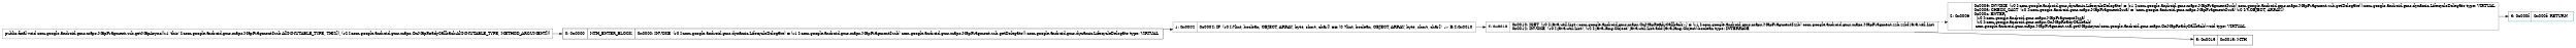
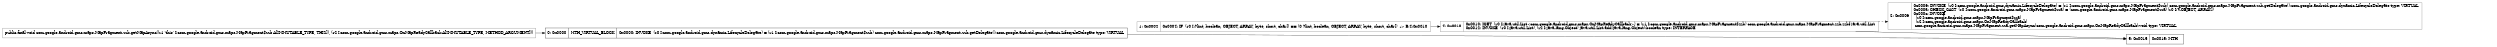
  digraph {
    rankdir=LR
    node [color=gray40 shape=record]
-   n1 [color=black label="{0\:\ 0x0000|MTH_ENTER_BLOCK\l|0x0000: INVOKE  (r0 I:com.google.android.gms.dynamic.LifecycleDelegate) = (r1 I:com.google.android.gms.maps.MapFragment$zzb) com.google.android.gms.maps.MapFragment.zzb.getDelegate():com.google.android.gms.dynamic.LifecycleDelegate type: VIRTUAL \l}"]
+   n1 [color=black label="{0\:\ 0x0000|MTH_VIRTUAL_BLOCK\l|0x0000: INVOKE  (r0 I:com.google.android.gms.dynamic.LifecycleDelegate) = (r1 I:com.google.android.gms.maps.MapFragment$zzb) com.google.android.gms.maps.MapFragment.zzb.getDelegate():com.google.android.gms.dynamic.LifecycleDelegate type: VIRTUAL \l}"]
    n2 [label="{1\:\ 0x0004|0x0004: IF  (r0 I:?[int, boolean, OBJECT, ARRAY, byte, short, char]) == (0 ?[int, boolean, OBJECT, ARRAY, byte, short, char])  \-\> B:4:0x0010 \l}"]
    n3 [label="{4\:\ 0x0010|0x0010: IGET  (r0 I:java.util.List\<com.google.android.gms.maps.OnMapReadyCallback\>) = (r1 I:com.google.android.gms.maps.MapFragment$zzb) com.google.android.gms.maps.MapFragment.zzb.zzbf java.util.List \l0x0012: INVOKE  (r0 I:java.util.List), (r2 I:java.lang.Object) java.util.List.add(java.lang.Object):boolean type: INTERFACE \l}"]
-   n4 [label="{2\:\ 0x0006|0x0006: INVOKE  (r0 I:com.google.android.gms.dynamic.LifecycleDelegate) = (r1 I:com.google.android.gms.maps.MapFragment$zzb) com.google.android.gms.maps.MapFragment.zzb.getDelegate():com.google.android.gms.dynamic.LifecycleDelegate type: VIRTUAL \l0x000a: CHECK_CAST  (r0 I:com.google.android.gms.maps.MapFragment$zza) = (com.google.android.gms.maps.MapFragment$zza) (r0 I:?[OBJECT, ARRAY]) \l0x000c: ENTER  \l  (r0 I:com.google.android.gms.maps.MapFragment$zza)\l  (r2 I:com.google.android.gms.maps.OnMapReadyCallback)\l com.google.android.gms.maps.MapFragment.zza.getMapAsync(com.google.android.gms.maps.OnMapReadyCallback):void type: VIRTUAL \l}"]
-   n5 [color=teal label="{3\:\ 0x000f|0x000f: RETURN   \l}"]
+   n4 [label="{2\:\ 0x0006|0x0006: INVOKE  (r0 I:com.google.android.gms.dynamic.LifecycleDelegate) = (r1 I:com.google.android.gms.maps.MapFragment$zzb) com.google.android.gms.maps.MapFragment.zzb.getDelegate():com.google.android.gms.dynamic.LifecycleDelegate type: VIRTUAL \l0x000a: CHECK_CAST  (r0 I:com.google.android.gms.maps.MapFragment$zza) = (com.google.android.gms.maps.MapFragment$zza) (r0 I:?[OBJECT, ARRAY]) \l0x000c: INVOKE  \l  (r0 I:com.google.android.gms.maps.MapFragment$zza)\l  (r2 I:com.google.android.gms.maps.OnMapReadyCallback)\l com.google.android.gms.maps.MapFragment.zza.getMapAsync(com.google.android.gms.maps.OnMapReadyCallback):void type: VIRTUAL \l}"]
    n6 [color=black label="{5\:\ 0x0015|0x0015: MTH   \l}"]
    n7 [label="{public final void com.google.android.gms.maps.MapFragment.zzb.getMapAsync((r1 'this' I:com.google.android.gms.maps.MapFragment$zzb A[IMMUTABLE_TYPE, THIS]), (r2 I:com.google.android.gms.maps.OnMapReadyCallback A[IMMUTABLE_TYPE, METHOD_ARGUMENT])) }"]
-   n1 -> n2
+   n1 -> n6
    n2 -> n3
    n3 -> n4 [style=dashed]
    n3 -> n6
-   n4 -> n5
    n7 -> n1
  }
